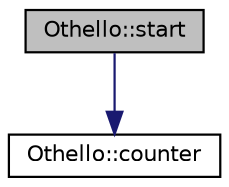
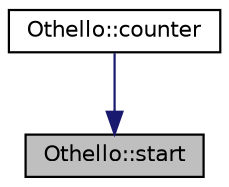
  digraph {
    rankdir=TB
    node [color=black fontname=Helvetica fontsize=10 shape=record style=filled]
    n1 [fillcolor=grey75 fontcolor=black height=0.2 label="Othello::start" width=0.4]
    n2 [fillcolor=white height=0.2 label="Othello::counter" width=0.4]
-   n1 -> n2 [color=midnightblue fontname=Helvetica fontsize=10 labelfontname=Helvetica labelfontsize=10 style=solid]
+   n2 -> n1 [color=midnightblue fontname=Helvetica fontsize=10 labelfontname=Helvetica labelfontsize=10 style=solid]
  }
